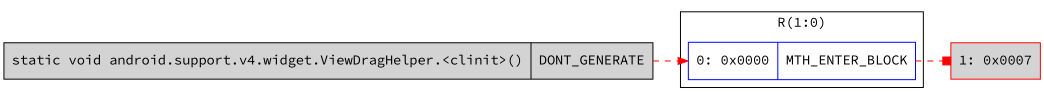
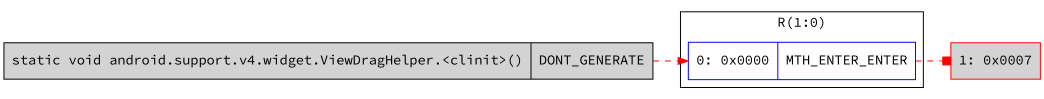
  digraph {
    rankdir=LR
    fontname="Source Code Pro"
    node [shape=record style=filled fillcolor=lightgrey fontname="Source Code Pro"]
    edge [color=red style=dashed fontname="Source Code Pro"]
-   n1 [color=blue label="{0\:\ 0x0000|MTH_ENTER_BLOCK\l}" fillcolor=white]
+   n1 [color=blue label="{0\:\ 0x0000|MTH_ENTER_ENTER\l}" fillcolor=white]
    n2 [color=red label="{1\:\ 0x0007}"]
    n3 [label="{static void android.support.v4.widget.ViewDragHelper.\<clinit\>()  | DONT_GENERATE\l}"]
    subgraph cluster_1 {
      label="R(1:0)"
      n1
    }
    n1 -> n2 [arrowhead=box]
    n3 -> n1 [arrowhead=normal]
  }
